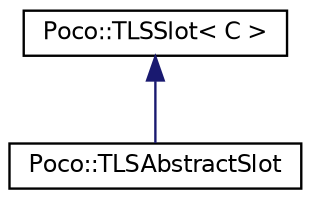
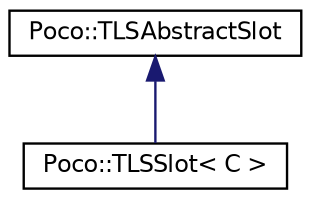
  digraph {
    rankdir=TB
    node [color=black fillcolor=white fontname=Helvetica fontsize=10 shape=record style=filled]
    n1 [height=0.2 label="Poco::TLSAbstractSlot" width=0.4]
    n2 [height=0.2 label="Poco::TLSSlot\< C \>" width=0.4]
-   n2 -> n1 [color=midnightblue dir=back fontname=Helvetica fontsize=10 labelfontname=Helvetica labelfontsize=10 style=solid]
+   n1 -> n2 [color=midnightblue dir=back fontname=Helvetica fontsize=10 labelfontname=Helvetica labelfontsize=10 style=solid]
  }
